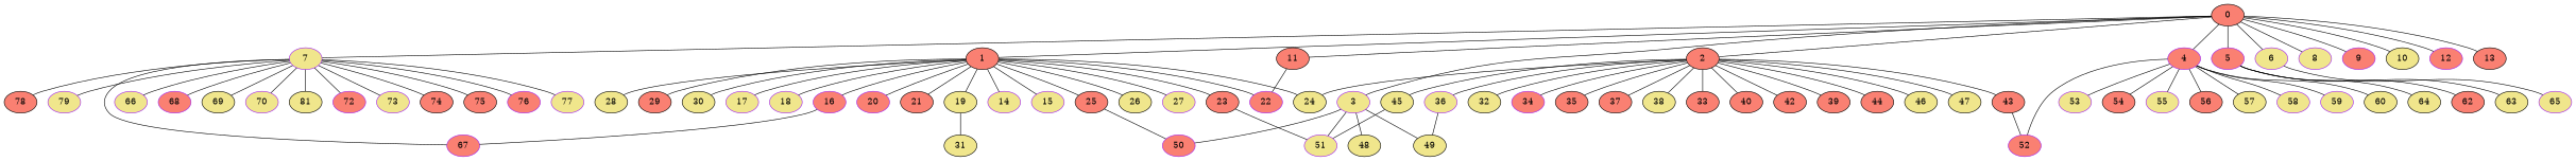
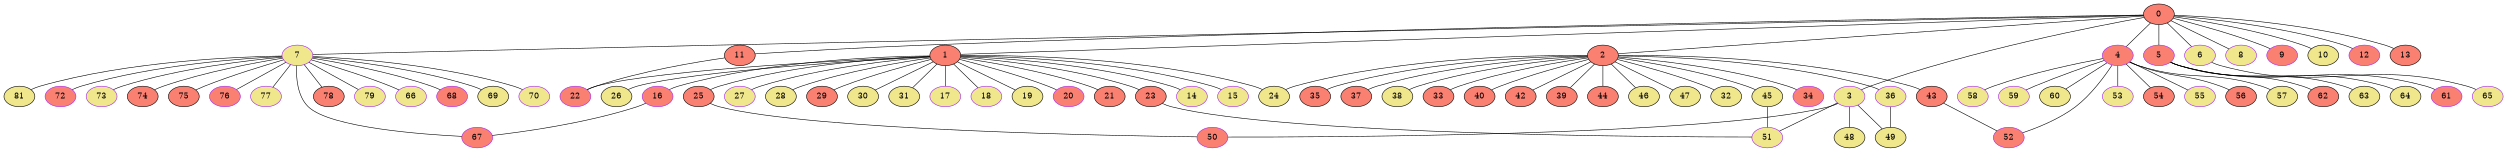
  graph {
    node [color=black fillcolor=khaki style=filled]
    0 [fillcolor=salmon]
    1 [fillcolor=salmon]
    2 [fillcolor=salmon]
    3 [color=purple]
    4 [color=purple fillcolor=salmon]
    5 [color=purple fillcolor=salmon]
    6 [color=purple]
    7 [color=purple]
    8 [color=purple]
    9 [color=purple fillcolor=salmon]
    10
    11 [fillcolor=salmon]
    12 [color=purple fillcolor=salmon]
    13 [fillcolor=salmon]
    14 [color=purple]
    15 [color=purple]
    16 [color=purple fillcolor=salmon]
    17 [color=purple]
    18 [color=purple]
    19
    20 [color=purple fillcolor=salmon]
    21 [fillcolor=salmon]
    22 [color=purple fillcolor=salmon]
    23 [fillcolor=salmon]
    24
    25 [fillcolor=salmon]
    26
    27 [color=purple]
    28
    29 [fillcolor=salmon]
    30
    31
    32
    34 [color=purple fillcolor=salmon]
    35 [fillcolor=salmon]
    36 [color=purple]
    37 [fillcolor=salmon]
    38
    33 [fillcolor=salmon]
    40 [fillcolor=salmon]
    42 [fillcolor=salmon]
    39 [fillcolor=salmon]
    44 [fillcolor=salmon]
    45
    46
    47
    43 [fillcolor=salmon]
    48
    50 [color=purple fillcolor=salmon]
    51 [color=purple]
    49
    52 [color=purple fillcolor=salmon]
    53 [color=purple]
    54 [fillcolor=salmon]
    55 [color=purple]
    56 [fillcolor=salmon]
    57
    58 [color=purple]
    59 [color=purple]
    60
    64
+   61 [color=purple fillcolor=salmon]
    62 [fillcolor=salmon]
    63
    65 [color=purple]
    66 [color=purple]
    67 [color=purple fillcolor=salmon]
    68 [color=purple fillcolor=salmon]
    69
    70 [color=purple]
    n71 [label=81]
    72 [color=purple fillcolor=salmon]
    73 [color=purple]
    74 [fillcolor=salmon]
    75 [fillcolor=salmon]
    76 [color=purple fillcolor=salmon]
    77 [color=purple]
    78 [fillcolor=salmon]
    79 [color=purple]
    0 -- 1
    0 -- 2
    0 -- 3
    0 -- 4
    0 -- 5
    0 -- 6
    0 -- 7
    0 -- 8
    0 -- 9
    0 -- 10
    0 -- 11
    0 -- 12
    0 -- 13
    1 -- 14
    1 -- 15
    1 -- 16
    1 -- 17
    1 -- 18
    1 -- 19
    1 -- 20
    1 -- 21
    1 -- 22
    1 -- 23
    1 -- 24
    1 -- 25
    1 -- 26
    1 -- 27
    1 -- 28
    1 -- 29
    1 -- 30
-   19 -- 31
+   1 -- 31
    2 -- 24
    2 -- 32
    2 -- 34
    2 -- 35
    2 -- 36
    2 -- 37
    2 -- 38
    2 -- 33
    2 -- 40
    2 -- 42
    2 -- 39
    2 -- 44
    2 -- 45
    2 -- 46
    2 -- 47
    2 -- 43
    3 -- 48
    3 -- 50
    3 -- 51
    3 -- 49
    4 -- 52
    4 -- 53
    4 -- 54
    4 -- 55
    4 -- 56
    4 -- 57
    4 -- 58
    4 -- 59
    4 -- 60
    5 -- 64
+   5 -- 61
    5 -- 62
    5 -- 63
    6 -- 65
    7 -- 66
    7 -- 67
    7 -- 68
    7 -- 69
    7 -- 70
    7 -- n71
    7 -- 72
    7 -- 73
    7 -- 74
    7 -- 75
    7 -- 76
    7 -- 77
    7 -- 78
    7 -- 79
    11 -- 22
    16 -- 67
    23 -- 51
    25 -- 50
    36 -- 49
    45 -- 51
    43 -- 52
  }
